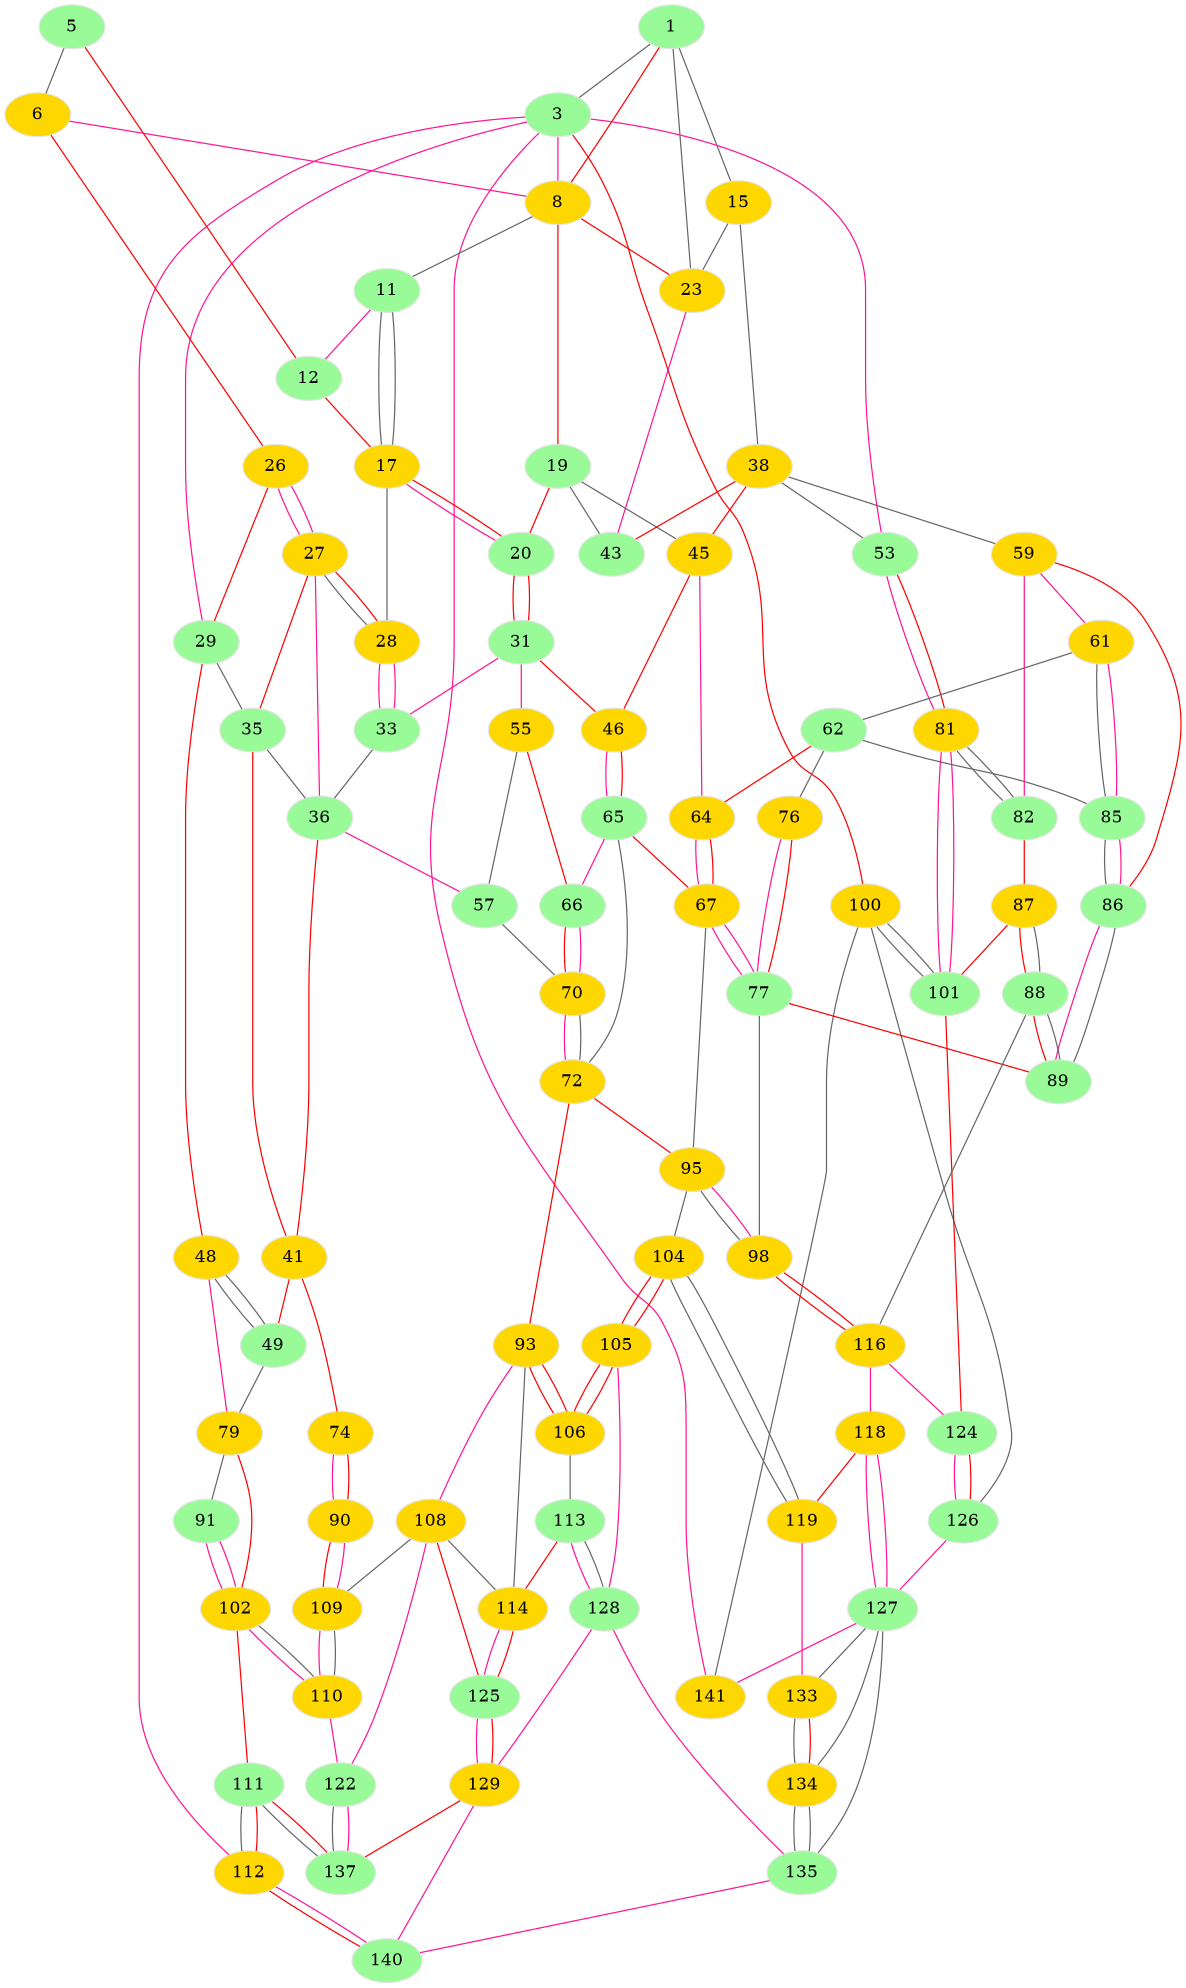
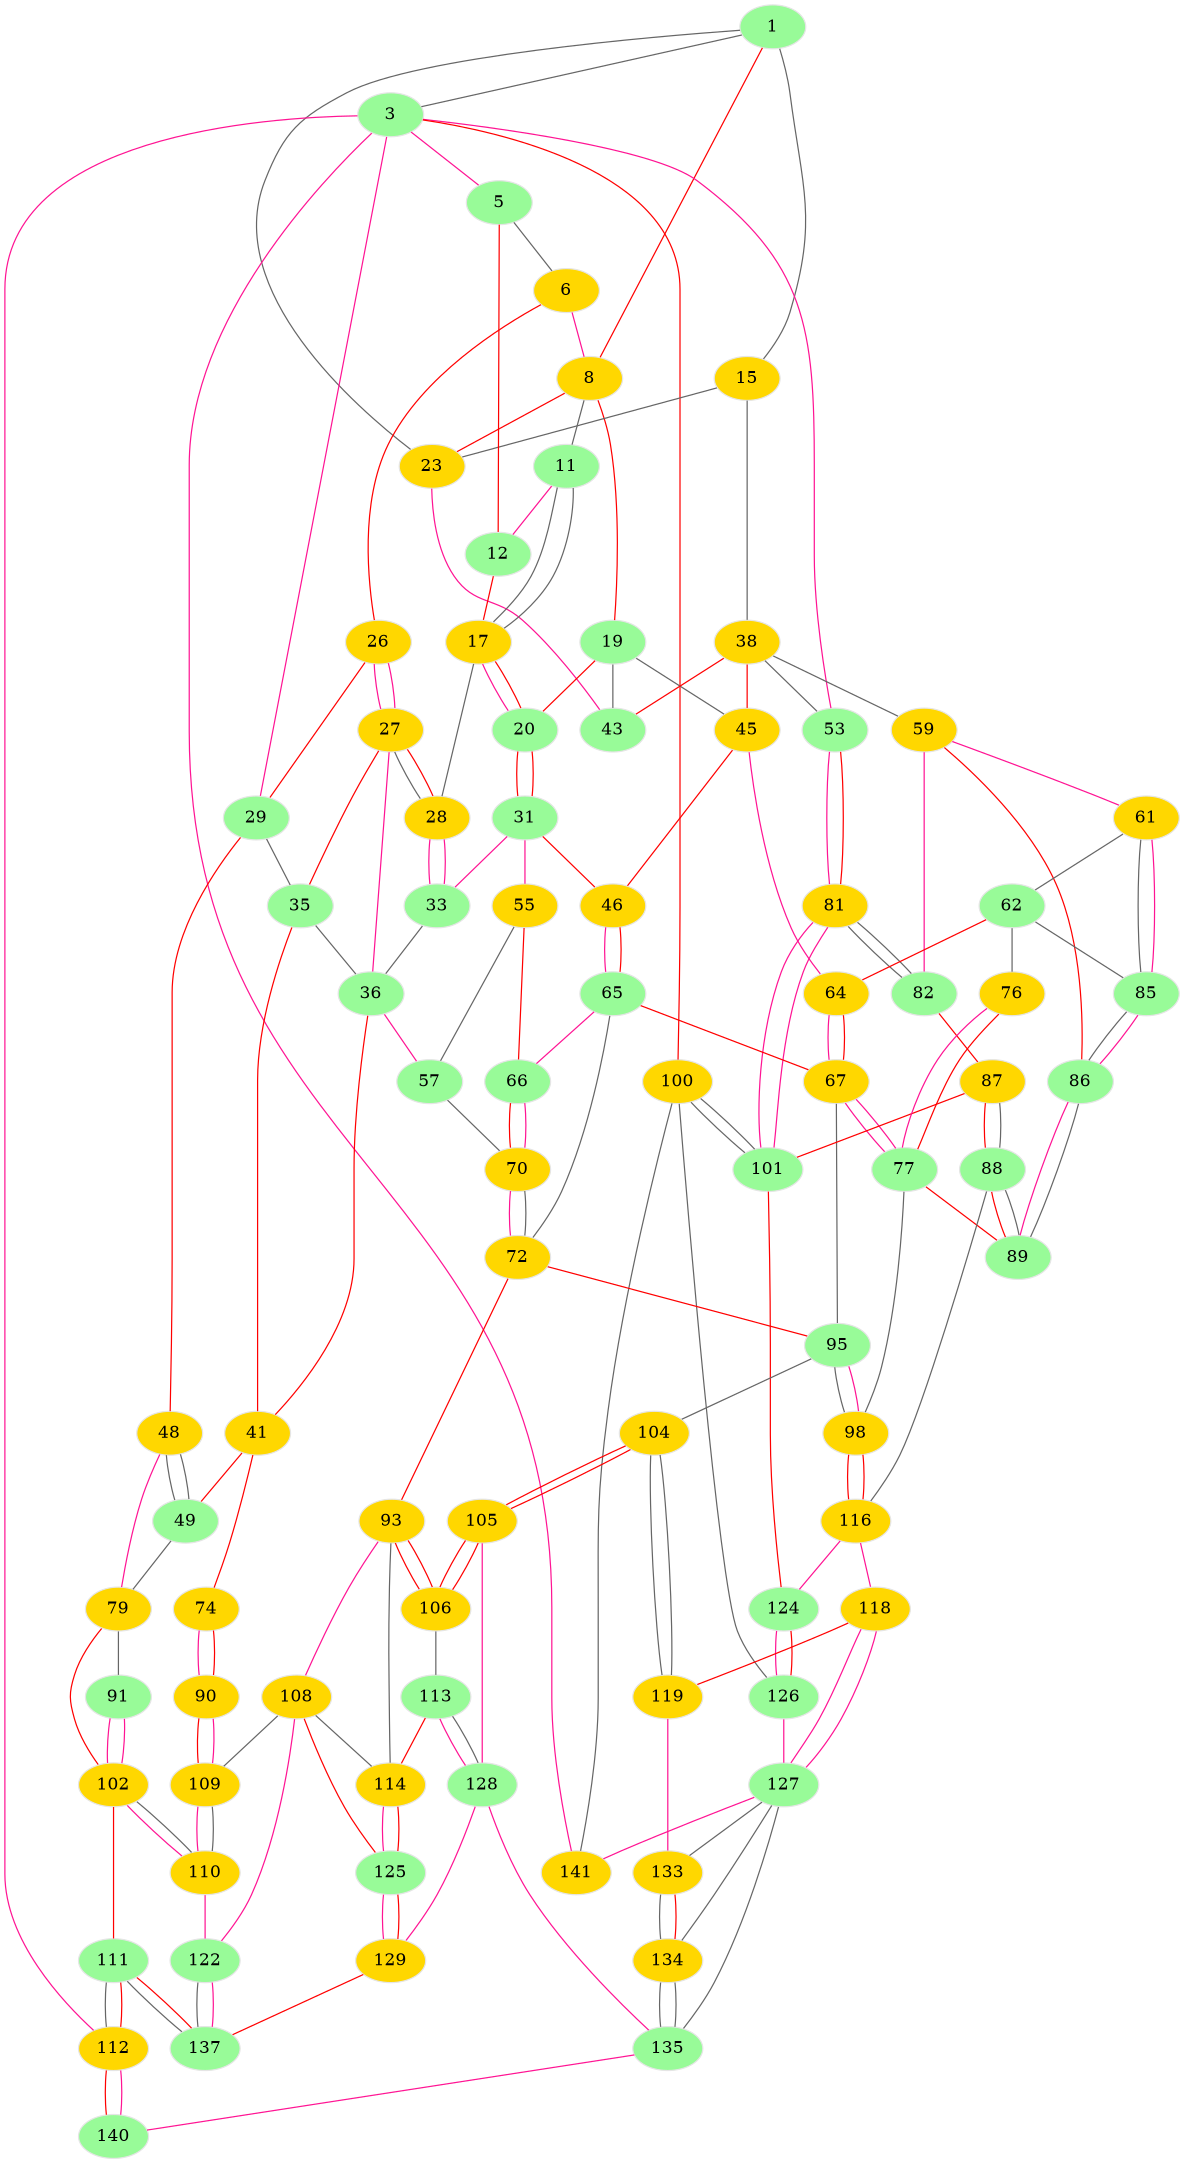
  graph {
    node [color=gray90 fillcolor=gold style=filled]
    edge [color=gray40]
    1 [fillcolor=palegreen super="+2+7"]
    3 [fillcolor=palegreen super="+4+99"]
    8 [super="+9+21"]
    15 [super="+16+24"]
    23 [super="+25"]
    5 [fillcolor=palegreen super="+13"]
    29 [fillcolor=palegreen super="+30"]
    53 [fillcolor=palegreen]
    100 [super="+138"]
    112
    141
    11 [fillcolor=palegreen]
    19 [fillcolor=palegreen super="+22"]
    38 [super="+50"]
    43 [fillcolor=palegreen]
    6
    12 [fillcolor=palegreen]
    35 [fillcolor=palegreen super="+39"]
    48
    81
    101 [fillcolor=palegreen super="+123"]
    126 [fillcolor=palegreen]
    140 [fillcolor=palegreen]
    26
    17 [super="+18"]
    27 [super="+34"]
    20 [fillcolor=palegreen]
    45 [super="+58"]
    28
    59 [super="+60"]
    31 [fillcolor=palegreen super="+32+47"]
    33 [fillcolor=palegreen]
    46
    64
    55 [super="+56"]
    36 [fillcolor=palegreen super="+37+40"]
    41 [super="+75+42"]
    57 [fillcolor=palegreen]
    49 [fillcolor=palegreen super="+78"]
    79 [super="+80"]
    65 [fillcolor=palegreen super="+69"]
    66 [fillcolor=palegreen]
    74
    70 [super="+71"]
    61
    82 [fillcolor=palegreen]
    86 [fillcolor=palegreen]
    90
    67 [super="+68"]
    72 [super="+92"]
    91 [fillcolor=palegreen]
    102 [super="+103"]
    62 [fillcolor=palegreen super="+63+84"]
    85 [fillcolor=palegreen]
    87
    89 [fillcolor=palegreen]
    76
    77 [fillcolor=palegreen super="+97"]
-   95 [super="+96"]
+   95 [fillcolor=palegreen super="+96"]
    93 [super="+94"]
    98
    104
    106
    108 [super="+120"]
    114 [super="+115"]
    109
    116 [super="+117"]
    110
    111 [fillcolor=palegreen]
    124 [fillcolor=palegreen]
    88 [fillcolor=palegreen]
    118
    113 [fillcolor=palegreen]
    122 [fillcolor=palegreen]
    125 [fillcolor=palegreen]
    105
    119
    127 [fillcolor=palegreen super="+131"]
    137 [fillcolor=palegreen]
    128 [fillcolor=palegreen super="+130"]
    133
    129 [super="+136"]
    135 [fillcolor=palegreen super="+139"]
    134
    1 -- 3
    1 -- 8 [color=red]
    1 -- 15 [weight=2]
    1 -- 23
-   3 -- 8 [color=deeppink]
+   3 -- 5 [color=deeppink]
    3 -- 29 [color=deeppink]
    3 -- 53 [color=deeppink]
    3 -- 100 [color=red]
    3 -- 112 [color=deeppink weight=2]
    3 -- 141 [color=deeppink]
    8 -- 23 [color=red]
    8 -- 11
    8 -- 19 [color=red weight=2]
    15 -- 23
    15 -- 38 [weight=2]
    23 -- 43 [color=deeppink]
    5 -- 6
    5 -- 12 [color=red]
    29 -- 35
    29 -- 48 [color=red]
    53 -- 81 [color=deeppink]
    53 -- 81 [color=red]
    100 -- 141
    100 -- 101
    100 -- 101
    100 -- 126
    112 -- 140 [color=red]
    112 -- 140 [color=deeppink]
    11 -- 12 [color=deeppink]
    11 -- 17
    11 -- 17
    19 -- 43
    19 -- 20 [color=red]
    19 -- 45
    38 -- 53
    38 -- 43 [color=red]
    38 -- 45 [color=red]
    38 -- 59 [weight=2]
    6 -- 8 [color=deeppink]
    6 -- 26 [color=red]
    12 -- 17 [color=red]
    35 -- 36
    35 -- 41 [color=red]
    48 -- 49
    48 -- 49
    48 -- 79 [color=deeppink]
    81 -- 101 [color=deeppink]
    81 -- 101 [color=deeppink]
    81 -- 82
    81 -- 82
    101 -- 124 [color=red]
    126 -- 127 [color=deeppink]
    26 -- 29 [color=red]
    26 -- 27 [color=deeppink]
    26 -- 27 [color=deeppink]
    17 -- 20 [color=deeppink]
    17 -- 20 [color=red]
    17 -- 28
    27 -- 35 [color=red]
    27 -- 28
    27 -- 28 [color=red]
    27 -- 36 [color=deeppink]
    20 -- 31 [color=red]
    20 -- 31 [color=red]
    45 -- 46 [color=red]
    45 -- 64 [color=deeppink]
    28 -- 33 [color=deeppink]
    28 -- 33 [color=deeppink]
    59 -- 61 [color=deeppink]
    59 -- 82 [color=deeppink]
    59 -- 86 [color=red]
    31 -- 33 [color=deeppink]
    31 -- 46 [color=red]
    31 -- 55 [color=deeppink weight=2]
    33 -- 36
    46 -- 65 [color=deeppink]
    46 -- 65 [color=red]
    64 -- 67 [color=deeppink]
    64 -- 67 [color=red]
    55 -- 57
    55 -- 66 [color=red]
    36 -- 41 [color=red]
    36 -- 57 [color=deeppink]
    41 -- 49 [color=red weight=2]
    41 -- 74 [color=red]
    57 -- 70
    49 -- 79
    79 -- 91
    79 -- 102 [color=red]
    65 -- 66 [color=deeppink]
    65 -- 67 [color=red]
    65 -- 72
    66 -- 70 [color=red]
    66 -- 70 [color=deeppink]
    74 -- 90 [color=deeppink]
    74 -- 90 [color=red]
    70 -- 72 [color=deeppink]
    70 -- 72
    61 -- 62
    61 -- 85
    61 -- 85 [color=deeppink]
    82 -- 87 [color=red]
    86 -- 89 [color=deeppink]
    86 -- 89
    90 -- 109 [color=red]
    90 -- 109 [color=deeppink]
    67 -- 77 [color=deeppink]
    67 -- 77 [color=deeppink]
    67 -- 95
    72 -- 95 [color=red]
    72 -- 93 [color=red]
    91 -- 102 [color=deeppink]
    91 -- 102 [color=deeppink]
    102 -- 110 [color=deeppink]
    102 -- 110
    102 -- 111 [color=red]
    62 -- 64 [color=red]
    62 -- 85
    62 -- 76 [weight=2]
    85 -- 86
    85 -- 86 [color=deeppink]
    87 -- 101 [color=red]
    87 -- 88 [color=red]
    87 -- 88
    76 -- 77 [color=deeppink]
    76 -- 77 [color=red]
    77 -- 89 [color=red]
    77 -- 98
    95 -- 98
    95 -- 98 [color=deeppink]
    95 -- 104
    93 -- 106 [color=red]
    93 -- 106 [color=red]
    93 -- 108 [color=deeppink]
    93 -- 114
    98 -- 116 [color=red]
    98 -- 116 [color=red]
    104 -- 105 [color=red]
    104 -- 105 [color=red]
    104 -- 119
    104 -- 119
    106 -- 113
    108 -- 114
    108 -- 109
    108 -- 122 [color=deeppink]
    108 -- 125 [color=red]
    114 -- 125 [color=deeppink]
    114 -- 125 [color=red]
    109 -- 110 [color=deeppink]
    109 -- 110
    116 -- 124 [color=deeppink]
    116 -- 118 [color=deeppink]
    110 -- 122 [color=deeppink]
    111 -- 112
    111 -- 112 [color=red]
    111 -- 137
    111 -- 137 [color=red]
    124 -- 126 [color=deeppink]
    124 -- 126 [color=red]
    88 -- 89 [color=red]
    88 -- 89
    88 -- 116
    118 -- 119 [color=red]
    118 -- 127 [color=deeppink]
    118 -- 127 [color=deeppink]
    113 -- 114 [color=red]
    113 -- 128 [color=deeppink]
    113 -- 128
    122 -- 137
    122 -- 137 [color=deeppink]
    125 -- 129 [color=deeppink]
    125 -- 129 [color=red]
    105 -- 106 [color=red]
    105 -- 106 [color=red]
    105 -- 128 [color=deeppink]
    119 -- 133 [color=deeppink]
    127 -- 141 [color=deeppink]
    127 -- 133
    127 -- 135
    127 -- 134
    128 -- 129 [color=deeppink]
    128 -- 135 [color=deeppink]
    133 -- 134
    133 -- 134 [color=red]
-   129 -- 140 [color=deeppink]
    129 -- 137 [color=red]
    135 -- 140 [color=deeppink]
    134 -- 135
    134 -- 135
  }
